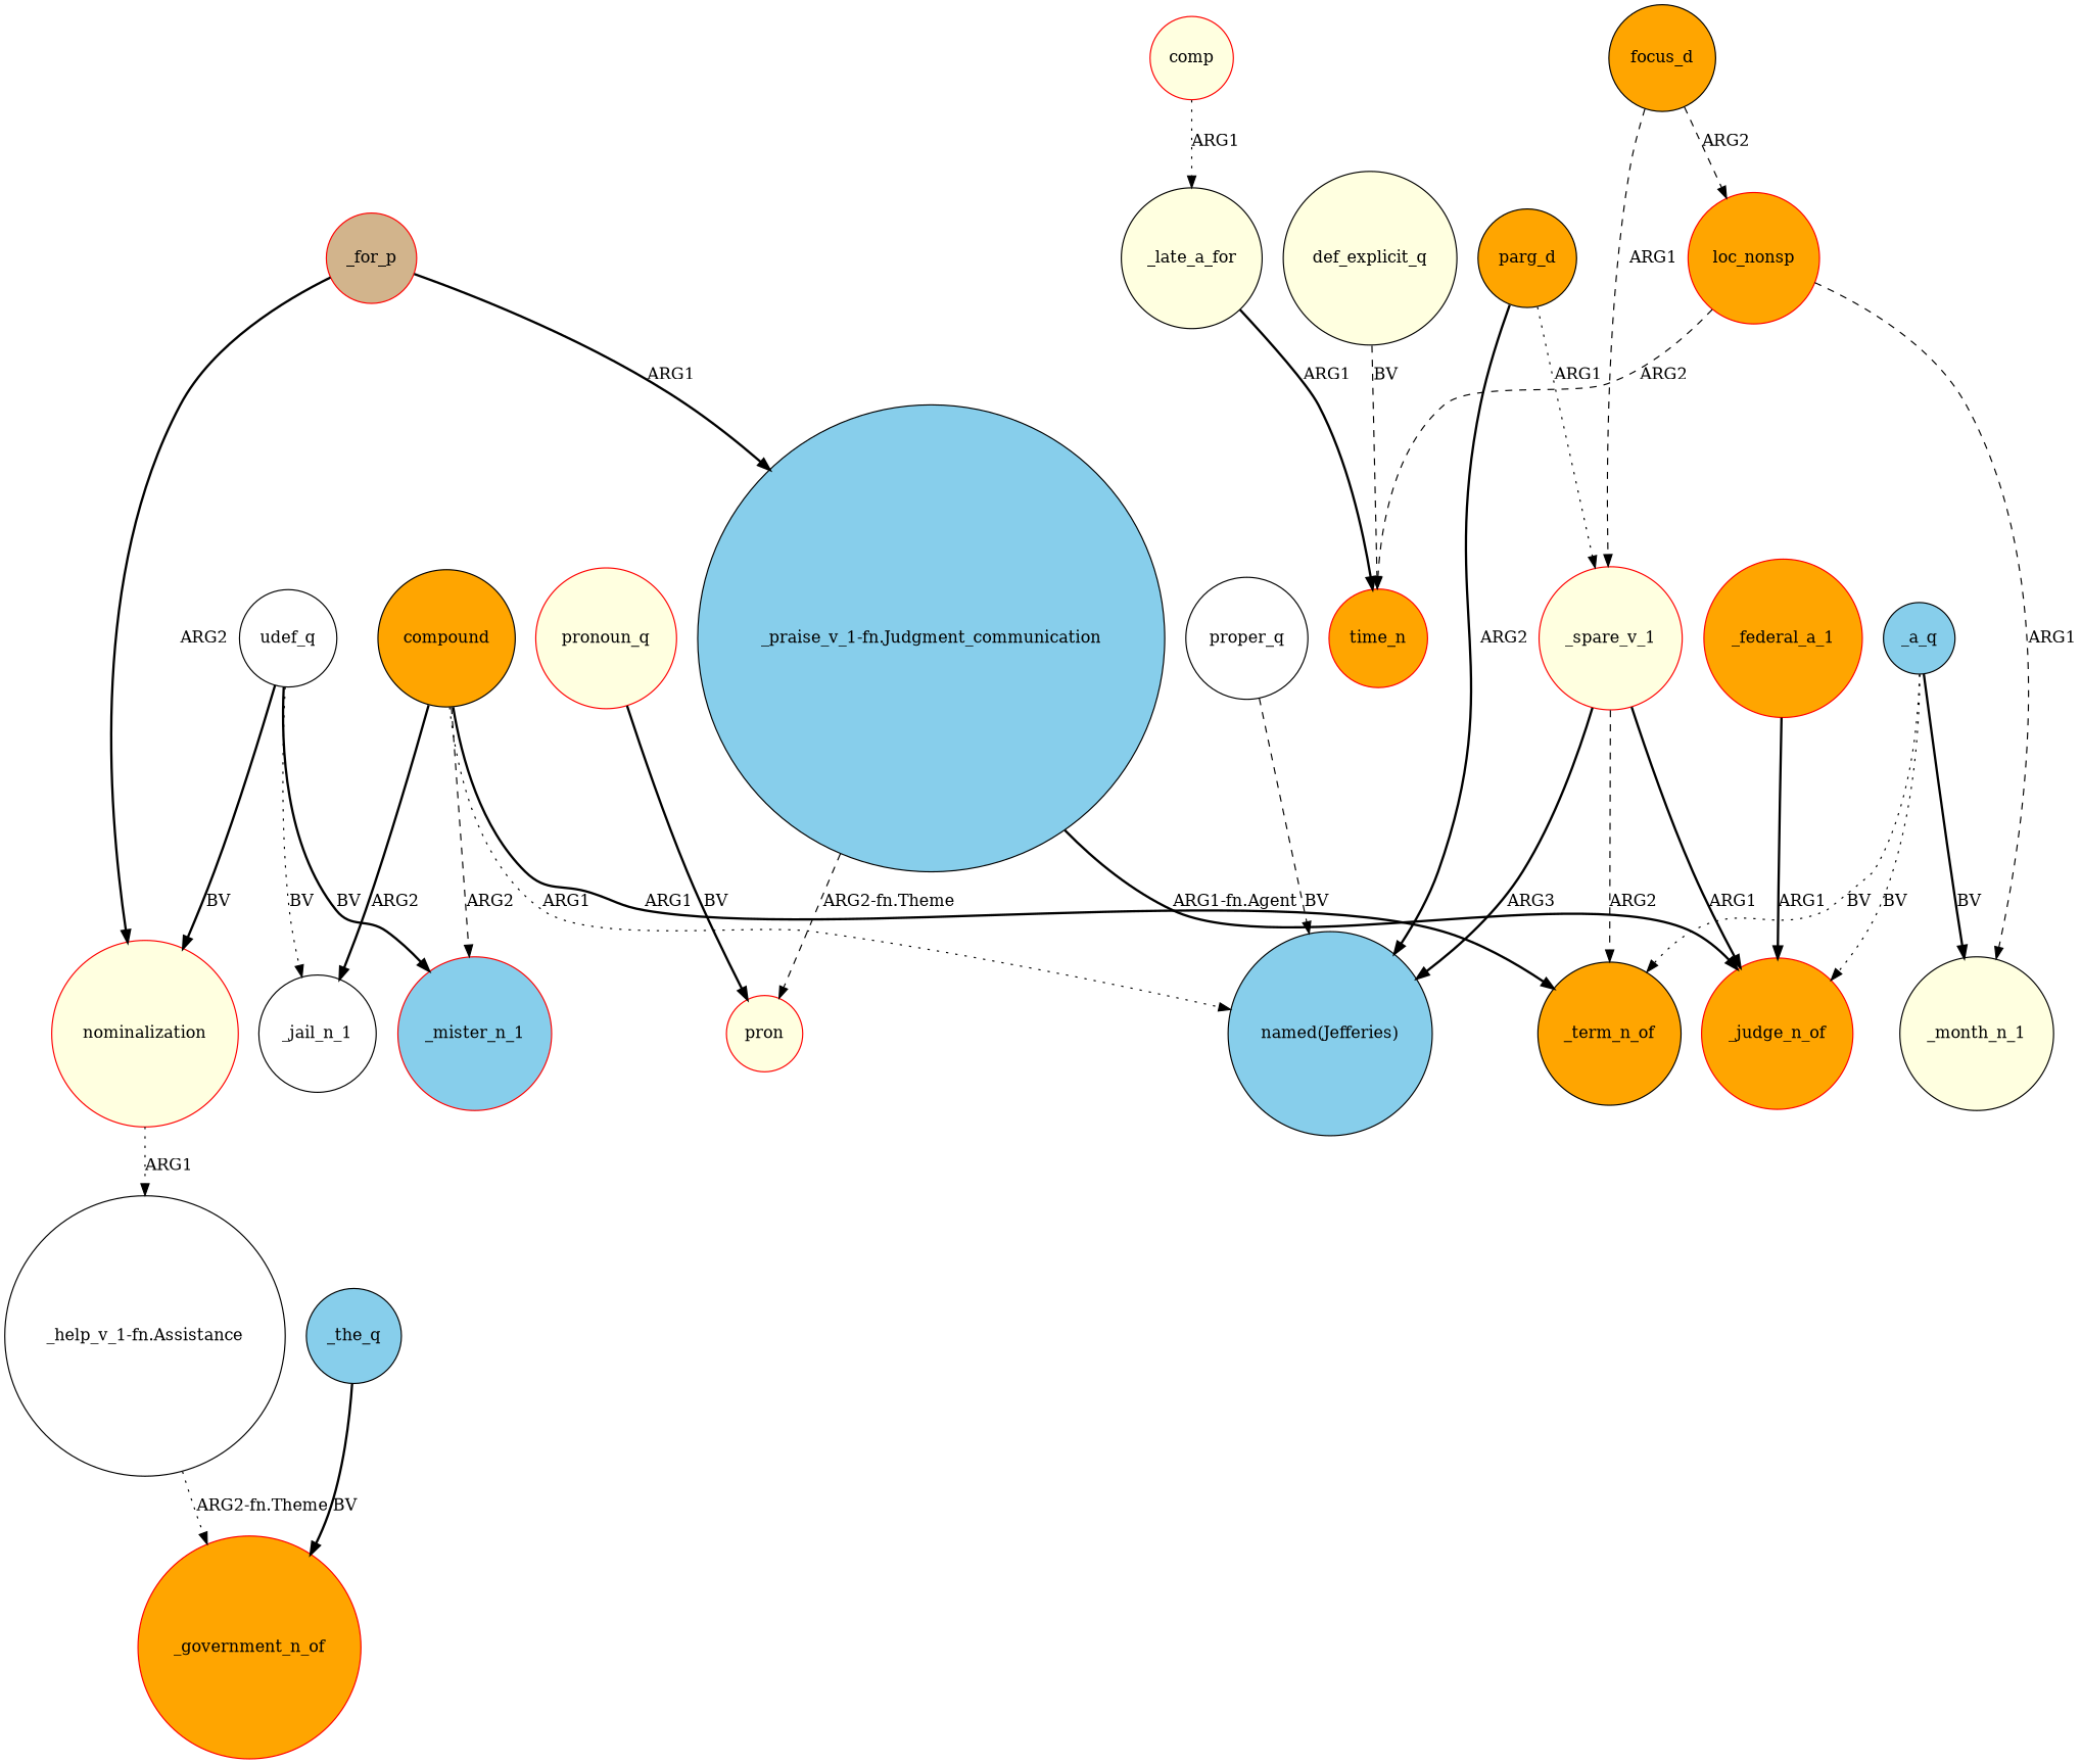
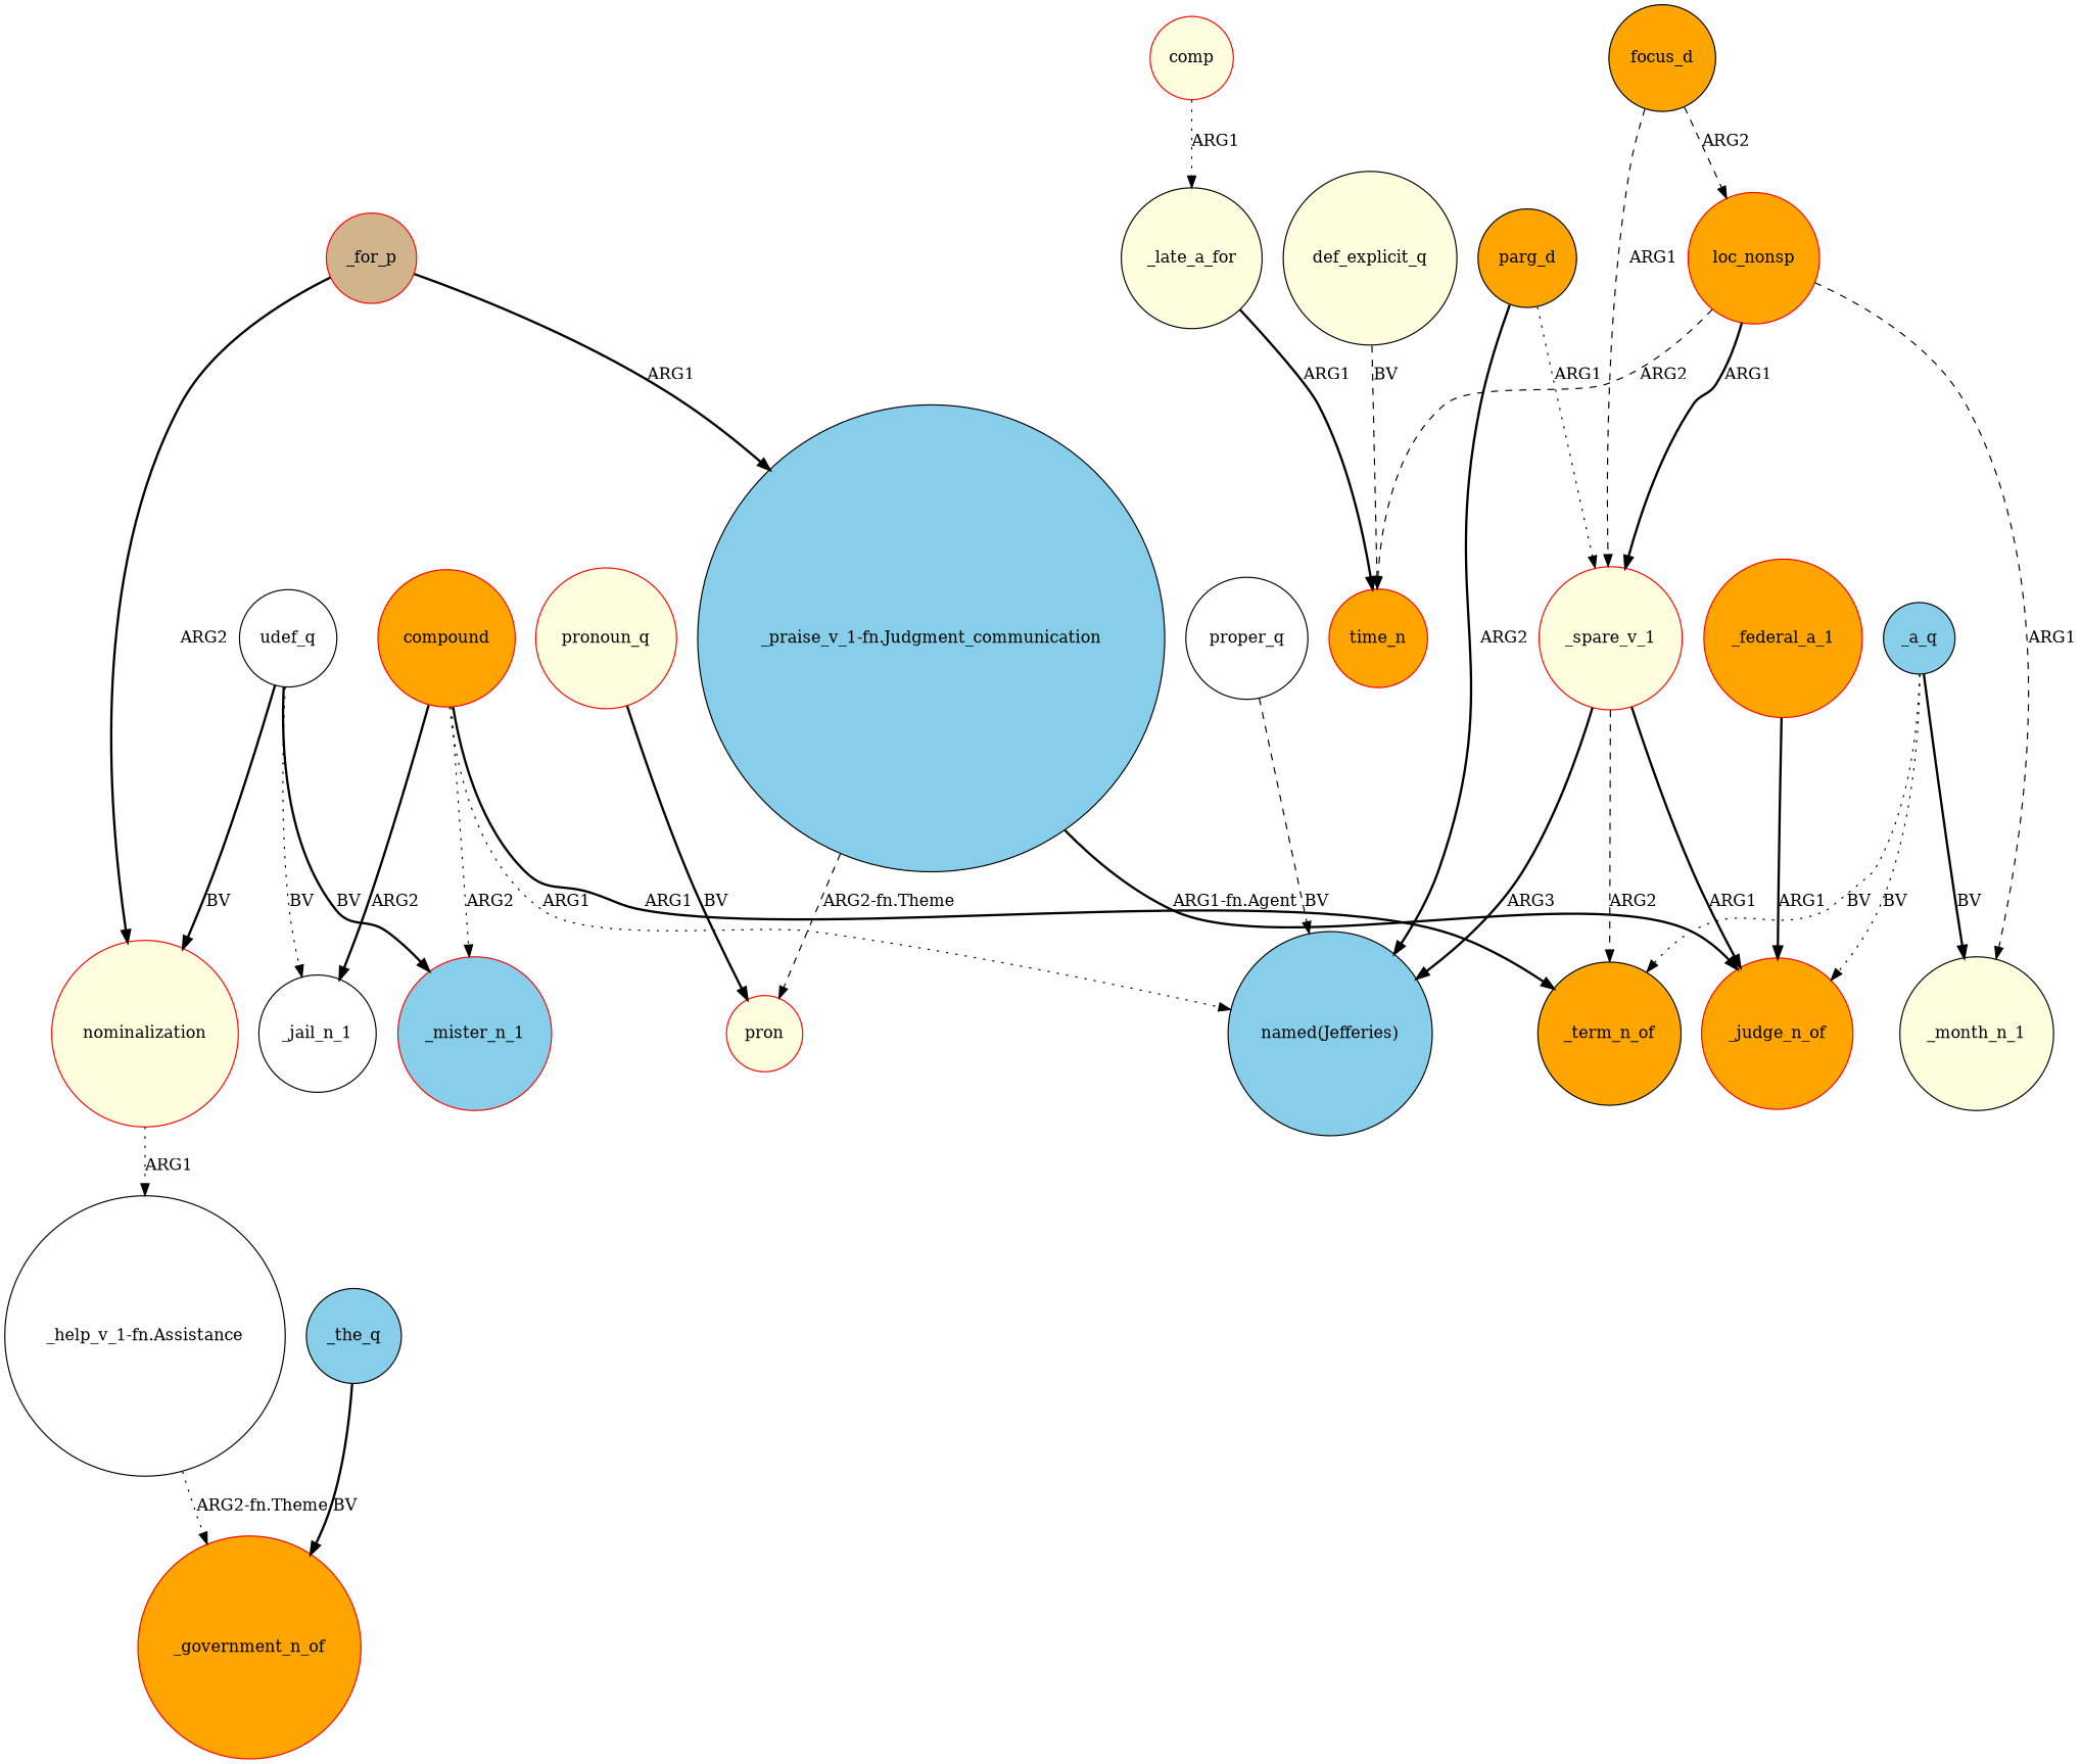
  digraph {
    node [color=black fillcolor=orange shape=circle style=filled]
    edge [style=bold]
-   compound
+   compound [color=red]
    _term_n_of
    _jail_n_1 [fillcolor=white]
    _mister_n_1 [color=red fillcolor=skyblue]
    "named(Jefferies)" [fillcolor=skyblue]
    loc_nonsp [color=red]
    focus_d
    _spare_v_1 [color=red fillcolor=lightyellow]
    time_n [color=red]
    _month_n_1 [fillcolor=lightyellow]
    _judge_n_of [color=red]
    udef_q [fillcolor=white]
    nominalization [color=red fillcolor=lightyellow]
    "_help_v_1-fn.Assistance" [fillcolor=white]
    comp [color=red fillcolor=lightyellow]
    _late_a_for [fillcolor=lightyellow]
    def_explicit_q [fillcolor=lightyellow]
    _for_p [color=red fillcolor=tan]
    "_praise_v_1-fn.Judgment_communication" [fillcolor=skyblue]
    pron [color=red fillcolor=lightyellow]
    _government_n_of [color=red]
    parg_d
    _a_q [fillcolor=skyblue]
    pronoun_q [color=red fillcolor=lightyellow]
    _the_q [fillcolor=skyblue]
    _federal_a_1 [color=red]
    proper_q [fillcolor=white]
    compound -> _term_n_of [label=ARG1]
    compound -> _jail_n_1 [label=ARG2]
-   compound -> _mister_n_1 [label=ARG2 style=dashed]
+   compound -> _mister_n_1 [label=ARG2 style=dotted]
    compound -> "named(Jefferies)" [label=ARG1 style=dotted]
+   loc_nonsp -> _spare_v_1 [label=ARG1]
    loc_nonsp -> time_n [label=ARG2 style=dashed]
    loc_nonsp -> _month_n_1 [label=ARG1 style=dashed]
    focus_d -> loc_nonsp [label=ARG2 style=dashed]
    focus_d -> _spare_v_1 [label=ARG1 style=dashed]
    _spare_v_1 -> _term_n_of [label=ARG2 style=dashed]
    _spare_v_1 -> "named(Jefferies)" [label=ARG3]
    _spare_v_1 -> _judge_n_of [label=ARG1]
    udef_q -> _jail_n_1 [label=BV style=dotted]
    udef_q -> _mister_n_1 [label=BV]
    udef_q -> nominalization [label=BV]
    nominalization -> "_help_v_1-fn.Assistance" [label=ARG1 style=dotted]
    "_help_v_1-fn.Assistance" -> _government_n_of [label="ARG2-fn.Theme" style=dotted]
    comp -> _late_a_for [label=ARG1 style=dotted]
    _late_a_for -> time_n [label=ARG1]
    def_explicit_q -> time_n [label=BV style=dashed]
    _for_p -> nominalization [label=ARG2]
    _for_p -> "_praise_v_1-fn.Judgment_communication" [label=ARG1]
    "_praise_v_1-fn.Judgment_communication" -> _judge_n_of [label="ARG1-fn.Agent"]
    "_praise_v_1-fn.Judgment_communication" -> pron [label="ARG2-fn.Theme" style=dashed]
    parg_d -> "named(Jefferies)" [label=ARG2]
    parg_d -> _spare_v_1 [label=ARG1 style=dotted]
    _a_q -> _term_n_of [label=BV style=dotted]
    _a_q -> _month_n_1 [label=BV]
    _a_q -> _judge_n_of [label=BV style=dotted]
    pronoun_q -> pron [label=BV]
    _the_q -> _government_n_of [label=BV]
    _federal_a_1 -> _judge_n_of [label=ARG1]
    proper_q -> "named(Jefferies)" [label=BV style=dashed]
  }
